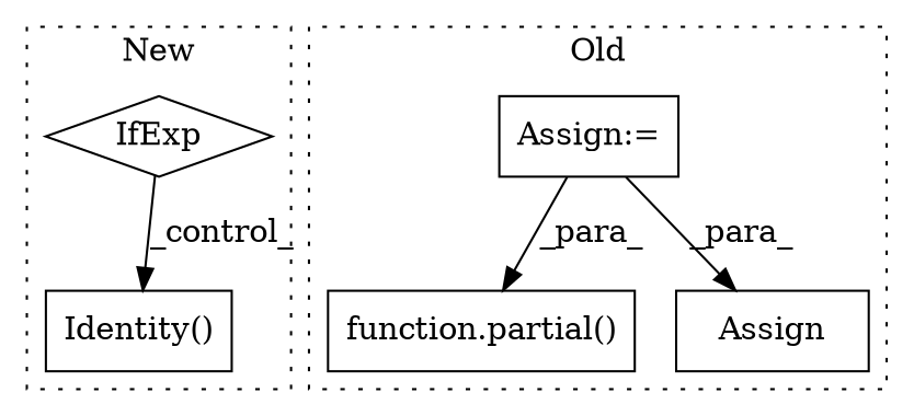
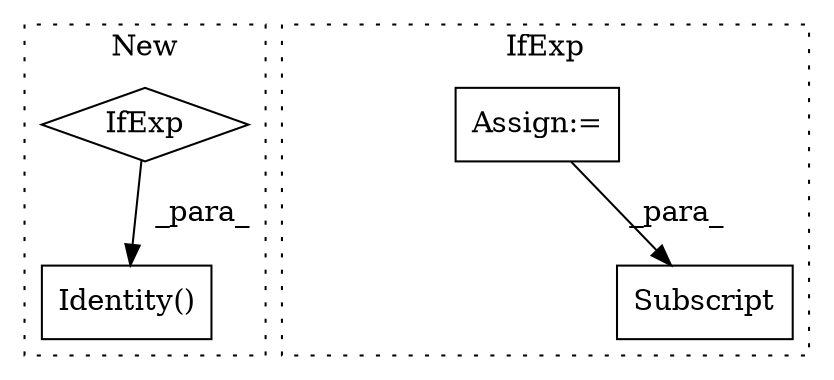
  digraph {
    node [a=75 shape=box]
    n1 [a=51 l="4,6" label=IfExp s="2488,2504" shape=diamond]
    n2 [l=13 label="Identity()" s=2475]
-   n3 [l="8,1" label="function.partial()" s="2013,2028"]
    n4 [a=68 l=3 label="Assign:=" s=1959]
-   n5 [a=63 l="28,0" label=Assign s="1962,0"]
+   n5 [a=63 l="28,0" label=Subscript s="1962,0"]
    subgraph cluster_1 {
      label=New
      style=dotted
      n1
      n2
    }
    subgraph cluster_2 {
-     label=Old
+     label=IfExp
      style=dotted
-     n3
      n4
      n5
    }
-   n1 -> n2 [label=_control_]
-   n4 -> n3 [label=_para_]
+   n1 -> n2 [label=_para_]
    n4 -> n5 [label=_para_]
  }
